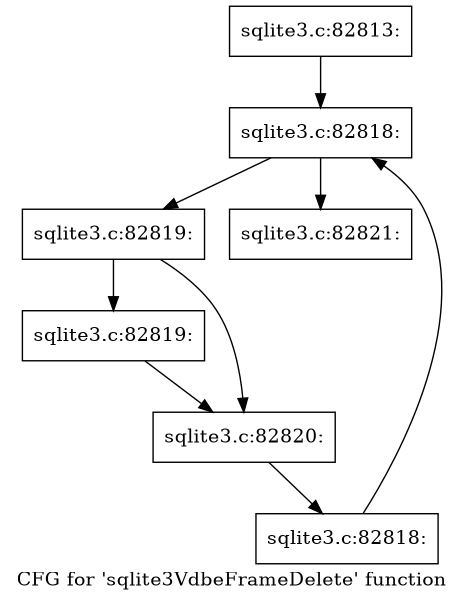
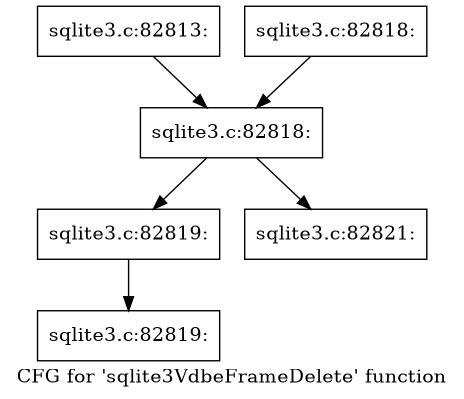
  digraph {
    label="CFG for 'sqlite3VdbeFrameDelete' function"
    node [shape=record]
    n1 [label="{sqlite3.c:82813:}"]
    n2 [label="{sqlite3.c:82818:}"]
    n3 [label="{sqlite3.c:82819:}"]
    n4 [label="{sqlite3.c:82821:}"]
    n5 [label="{sqlite3.c:82819:}"]
-   n6 [label="{sqlite3.c:82820:}"]
    n7 [label="{sqlite3.c:82818:}"]
    n1 -> n2
    n2 -> n3
    n2 -> n4
    n3 -> n5
-   n3 -> n6
-   n5 -> n6
-   n6 -> n7
    n7 -> n2
  }
